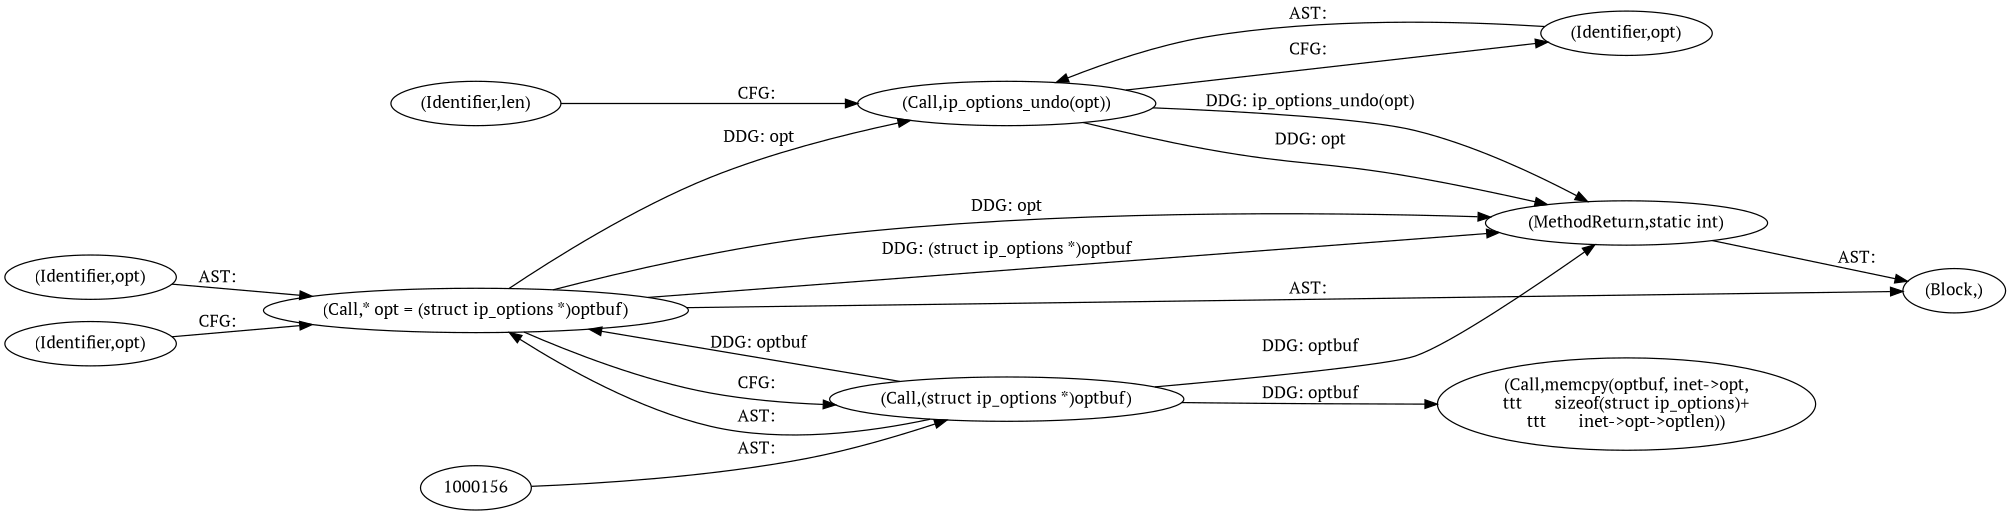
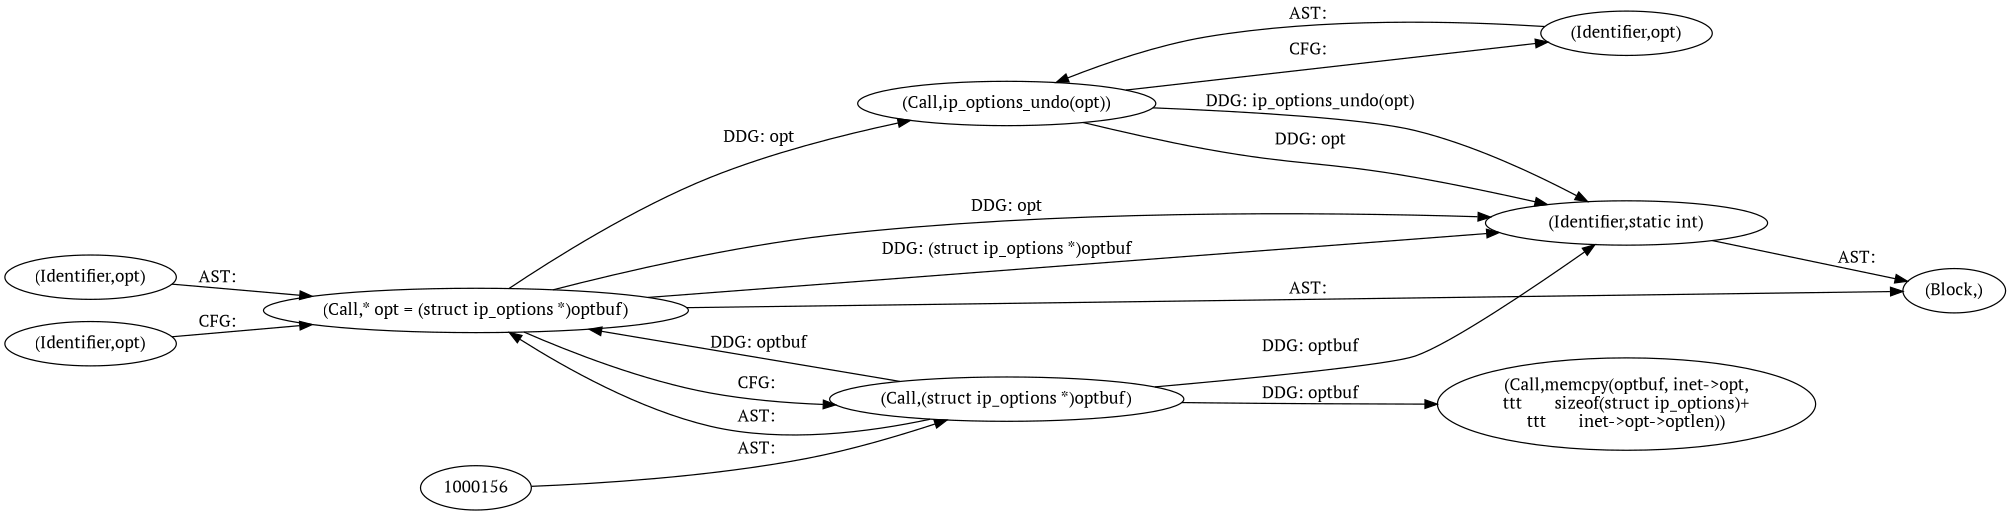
  digraph {
    fontname="PT Serif"
    rankdir=LR
    node [fontname="PT Serif"]
    edge [fontname="PT Serif"]
    n1 [label="(Call,* opt = (struct ip_options *)optbuf)"]
    n2 [label="(Call,(struct ip_options *)optbuf)"]
    n3 [label="(Call,ip_options_undo(opt))"]
-   n4 [label="(MethodReturn,static int)"]
+   n4 [label="(Identifier,static int)"]
    n5 [label="(Block,)"]
    n6 [label="(Call,memcpy(optbuf, inet->opt,\n\t\t\t       sizeof(struct ip_options)+\n\t\t\t       inet->opt->optlen))"]
    n7 [label="(Identifier,opt)"]
    n8 [label="(Identifier,opt)"]
-   n9 [label="(Identifier,len)"]
    n10 [label="(Identifier,opt)"]
    1000156
    n1 -> n2 [label="CFG: "]
    n1 -> n3 [label="DDG: opt"]
    n1 -> n4 [label="DDG: (struct ip_options *)optbuf"]
    n1 -> n4 [label="DDG: opt"]
    n1 -> n5 [label="AST: "]
    n2 -> n1 [label="AST: "]
    n2 -> n1 [label="DDG: optbuf"]
    n2 -> n4 [label="DDG: optbuf"]
    n2 -> n6 [label="DDG: optbuf"]
    n3 -> n4 [label="DDG: opt"]
    n3 -> n4 [label="DDG: ip_options_undo(opt)"]
    n3 -> n7 [label="CFG: "]
    n4 -> n5 [label="AST: "]
    n7 -> n3 [label="AST: "]
    n8 -> n1 [label="AST: "]
-   n9 -> n3 [label="CFG: "]
    n10 -> n1 [label="CFG: "]
    1000156 -> n2 [label="AST: "]
  }
